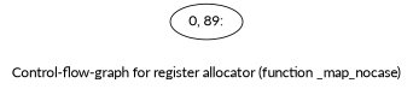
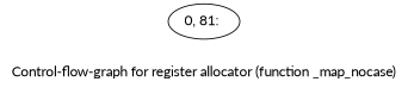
  digraph {
    label="Control-flow-graph for register allocator (function _map_nocase)"
    fontname=Lato
-   n1 [label="0, 89:" fontname=Lato]
+   n1 [label="0, 81: " fontname=Lato]
  }
